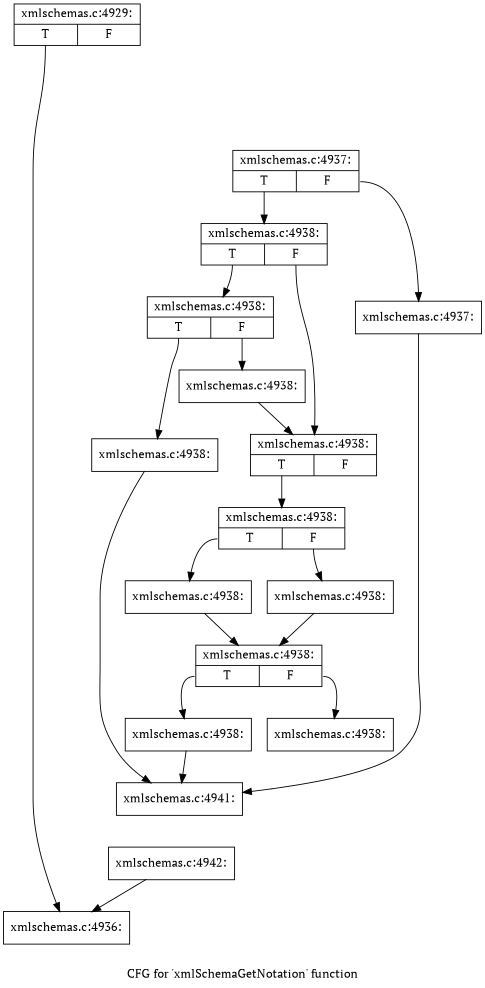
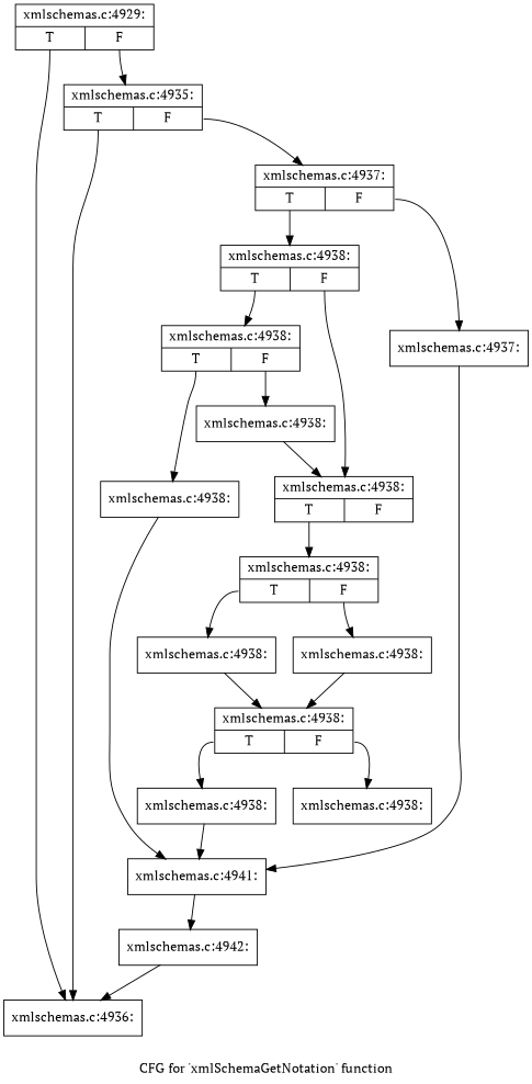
  digraph {
    fontname="PT Serif"
    label="CFG for 'xmlSchemaGetNotation' function"
    node [fontname="PT Serif" shape=record]
    edge [fontname="PT Serif"]
    n1 [label="{xmlschemas.c:4929:|{<s0>T|<s1>F}}"]
    n2 [label="{xmlschemas.c:4936:}"]
+   n3 [label="{xmlschemas.c:4935:|{<s0>T|<s1>F}}"]
    n4 [label="{xmlschemas.c:4937:|{<s0>T|<s1>F}}"]
    n5 [label="{xmlschemas.c:4942:}"]
    n6 [label="{xmlschemas.c:4938:|{<s0>T|<s1>F}}"]
    n7 [label="{xmlschemas.c:4937:}"]
    n8 [label="{xmlschemas.c:4938:|{<s0>T|<s1>F}}"]
    n9 [label="{xmlschemas.c:4938:|{<s0>T|<s1>F}}"]
    n10 [label="{xmlschemas.c:4941:}"]
    n11 [label="{xmlschemas.c:4938:}"]
    n12 [label="{xmlschemas.c:4938:}"]
    n13 [label="{xmlschemas.c:4938:|{<s0>T|<s1>F}}"]
    n14 [label="{xmlschemas.c:4938:}"]
    n15 [label="{xmlschemas.c:4938:}"]
    n16 [label="{xmlschemas.c:4938:|{<s0>T|<s1>F}}"]
    n17 [label="{xmlschemas.c:4938:}"]
    n18 [label="{xmlschemas.c:4938:}"]
    n1 -> n2 [tailport=s0]
+   n1 -> n3 [tailport=s1]
+   n3 -> n2 [tailport=s0]
+   n3 -> n4 [tailport=s1]
    n4 -> n6 [tailport=s0]
    n4 -> n7 [tailport=s1]
    n5 -> n2
    n6 -> n8 [tailport=s0]
    n6 -> n9 [tailport=s1]
    n7 -> n10
    n8 -> n11 [tailport=s0]
    n8 -> n12 [tailport=s1]
    n9 -> n13 [tailport=s0]
+   n10 -> n5
    n11 -> n10
    n12 -> n9
    n13 -> n14 [tailport=s0]
    n13 -> n15 [tailport=s1]
    n14 -> n16
    n15 -> n16
    n16 -> n17 [tailport=s0]
    n16 -> n18 [tailport=s1]
    n17 -> n10
  }
